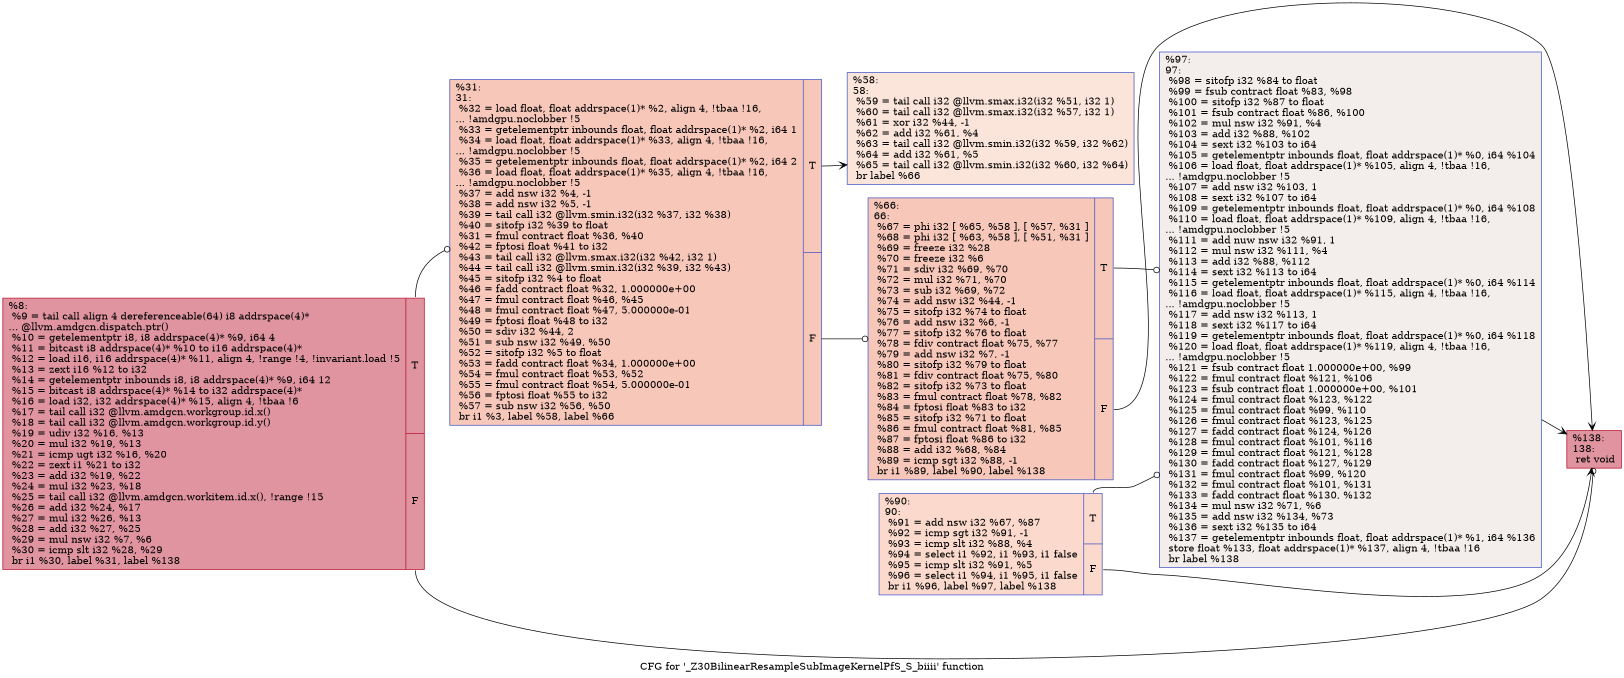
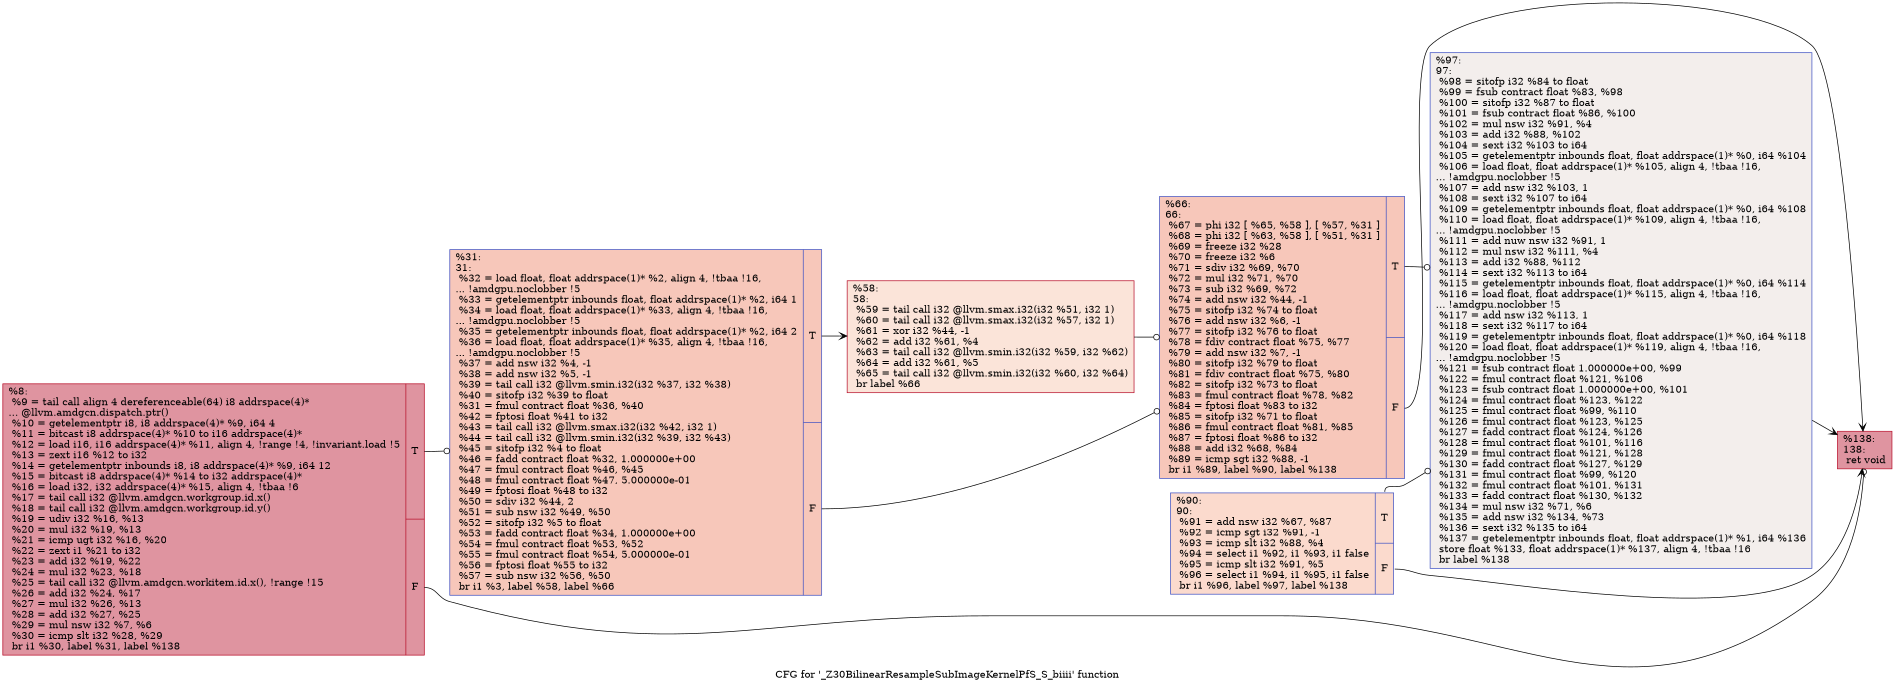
  digraph {
    label="CFG for '_Z30BilinearResampleSubImageKernelPfS_S_biiii' function"
    rankdir=LR
    node [color="#3d50c3ff" fillcolor="#b70d2870" shape=record style=filled]
    edge [arrowhead=odot tailport=s0]
    n1 [color="#b70d28ff" label="{%8:\l  %9 = tail call align 4 dereferenceable(64) i8 addrspace(4)*\l... @llvm.amdgcn.dispatch.ptr()\l  %10 = getelementptr i8, i8 addrspace(4)* %9, i64 4\l  %11 = bitcast i8 addrspace(4)* %10 to i16 addrspace(4)*\l  %12 = load i16, i16 addrspace(4)* %11, align 4, !range !4, !invariant.load !5\l  %13 = zext i16 %12 to i32\l  %14 = getelementptr inbounds i8, i8 addrspace(4)* %9, i64 12\l  %15 = bitcast i8 addrspace(4)* %14 to i32 addrspace(4)*\l  %16 = load i32, i32 addrspace(4)* %15, align 4, !tbaa !6\l  %17 = tail call i32 @llvm.amdgcn.workgroup.id.x()\l  %18 = tail call i32 @llvm.amdgcn.workgroup.id.y()\l  %19 = udiv i32 %16, %13\l  %20 = mul i32 %19, %13\l  %21 = icmp ugt i32 %16, %20\l  %22 = zext i1 %21 to i32\l  %23 = add i32 %19, %22\l  %24 = mul i32 %23, %18\l  %25 = tail call i32 @llvm.amdgcn.workitem.id.x(), !range !15\l  %26 = add i32 %24, %17\l  %27 = mul i32 %26, %13\l  %28 = add i32 %27, %25\l  %29 = mul nsw i32 %7, %6\l  %30 = icmp slt i32 %28, %29\l  br i1 %30, label %31, label %138\l|{<s0>T|<s1>F}}"]
    n2 [fillcolor="#ec7f6370" label="{%31:\l31:                                               \l  %32 = load float, float addrspace(1)* %2, align 4, !tbaa !16,\l... !amdgpu.noclobber !5\l  %33 = getelementptr inbounds float, float addrspace(1)* %2, i64 1\l  %34 = load float, float addrspace(1)* %33, align 4, !tbaa !16,\l... !amdgpu.noclobber !5\l  %35 = getelementptr inbounds float, float addrspace(1)* %2, i64 2\l  %36 = load float, float addrspace(1)* %35, align 4, !tbaa !16,\l... !amdgpu.noclobber !5\l  %37 = add nsw i32 %4, -1\l  %38 = add nsw i32 %5, -1\l  %39 = tail call i32 @llvm.smin.i32(i32 %37, i32 %38)\l  %40 = sitofp i32 %39 to float\l  %31 = fmul contract float %36, %40\l  %42 = fptosi float %41 to i32\l  %43 = tail call i32 @llvm.smax.i32(i32 %42, i32 1)\l  %44 = tail call i32 @llvm.smin.i32(i32 %39, i32 %43)\l  %45 = sitofp i32 %4 to float\l  %46 = fadd contract float %32, 1.000000e+00\l  %47 = fmul contract float %46, %45\l  %48 = fmul contract float %47, 5.000000e-01\l  %49 = fptosi float %48 to i32\l  %50 = sdiv i32 %44, 2\l  %51 = sub nsw i32 %49, %50\l  %52 = sitofp i32 %5 to float\l  %53 = fadd contract float %34, 1.000000e+00\l  %54 = fmul contract float %53, %52\l  %55 = fmul contract float %54, 5.000000e-01\l  %56 = fptosi float %55 to i32\l  %57 = sub nsw i32 %56, %50\l  br i1 %3, label %58, label %66\l|{<s0>T|<s1>F}}"]
    n3 [color="#b70d28ff" label="{%138:\l138:                                              \l  ret void\l}"]
-   n4 [fillcolor="#f5c1a970" label="{%58:\l58:                                               \l  %59 = tail call i32 @llvm.smax.i32(i32 %51, i32 1)\l  %60 = tail call i32 @llvm.smax.i32(i32 %57, i32 1)\l  %61 = xor i32 %44, -1\l  %62 = add i32 %61, %4\l  %63 = tail call i32 @llvm.smin.i32(i32 %59, i32 %62)\l  %64 = add i32 %61, %5\l  %65 = tail call i32 @llvm.smin.i32(i32 %60, i32 %64)\l  br label %66\l}"]
+   n4 [color="#b70d28ff" fillcolor="#f5c1a970" label="{%58:\l58:                                               \l  %59 = tail call i32 @llvm.smax.i32(i32 %51, i32 1)\l  %60 = tail call i32 @llvm.smax.i32(i32 %57, i32 1)\l  %61 = xor i32 %44, -1\l  %62 = add i32 %61, %4\l  %63 = tail call i32 @llvm.smin.i32(i32 %59, i32 %62)\l  %64 = add i32 %61, %5\l  %65 = tail call i32 @llvm.smin.i32(i32 %60, i32 %64)\l  br label %66\l}"]
    n5 [fillcolor="#ec7f6370" label="{%66:\l66:                                               \l  %67 = phi i32 [ %65, %58 ], [ %57, %31 ]\l  %68 = phi i32 [ %63, %58 ], [ %51, %31 ]\l  %69 = freeze i32 %28\l  %70 = freeze i32 %6\l  %71 = sdiv i32 %69, %70\l  %72 = mul i32 %71, %70\l  %73 = sub i32 %69, %72\l  %74 = add nsw i32 %44, -1\l  %75 = sitofp i32 %74 to float\l  %76 = add nsw i32 %6, -1\l  %77 = sitofp i32 %76 to float\l  %78 = fdiv contract float %75, %77\l  %79 = add nsw i32 %7, -1\l  %80 = sitofp i32 %79 to float\l  %81 = fdiv contract float %75, %80\l  %82 = sitofp i32 %73 to float\l  %83 = fmul contract float %78, %82\l  %84 = fptosi float %83 to i32\l  %85 = sitofp i32 %71 to float\l  %86 = fmul contract float %81, %85\l  %87 = fptosi float %86 to i32\l  %88 = add i32 %68, %84\l  %89 = icmp sgt i32 %88, -1\l  br i1 %89, label %90, label %138\l|{<s0>T|<s1>F}}"]
    n6 [fillcolor="#e3d9d370" label="{%97:\l97:                                               \l  %98 = sitofp i32 %84 to float\l  %99 = fsub contract float %83, %98\l  %100 = sitofp i32 %87 to float\l  %101 = fsub contract float %86, %100\l  %102 = mul nsw i32 %91, %4\l  %103 = add i32 %88, %102\l  %104 = sext i32 %103 to i64\l  %105 = getelementptr inbounds float, float addrspace(1)* %0, i64 %104\l  %106 = load float, float addrspace(1)* %105, align 4, !tbaa !16,\l... !amdgpu.noclobber !5\l  %107 = add nsw i32 %103, 1\l  %108 = sext i32 %107 to i64\l  %109 = getelementptr inbounds float, float addrspace(1)* %0, i64 %108\l  %110 = load float, float addrspace(1)* %109, align 4, !tbaa !16,\l... !amdgpu.noclobber !5\l  %111 = add nuw nsw i32 %91, 1\l  %112 = mul nsw i32 %111, %4\l  %113 = add i32 %88, %112\l  %114 = sext i32 %113 to i64\l  %115 = getelementptr inbounds float, float addrspace(1)* %0, i64 %114\l  %116 = load float, float addrspace(1)* %115, align 4, !tbaa !16,\l... !amdgpu.noclobber !5\l  %117 = add nsw i32 %113, 1\l  %118 = sext i32 %117 to i64\l  %119 = getelementptr inbounds float, float addrspace(1)* %0, i64 %118\l  %120 = load float, float addrspace(1)* %119, align 4, !tbaa !16,\l... !amdgpu.noclobber !5\l  %121 = fsub contract float 1.000000e+00, %99\l  %122 = fmul contract float %121, %106\l  %123 = fsub contract float 1.000000e+00, %101\l  %124 = fmul contract float %123, %122\l  %125 = fmul contract float %99, %110\l  %126 = fmul contract float %123, %125\l  %127 = fadd contract float %124, %126\l  %128 = fmul contract float %101, %116\l  %129 = fmul contract float %121, %128\l  %130 = fadd contract float %127, %129\l  %131 = fmul contract float %99, %120\l  %132 = fmul contract float %101, %131\l  %133 = fadd contract float %130, %132\l  %134 = mul nsw i32 %71, %6\l  %135 = add nsw i32 %134, %73\l  %136 = sext i32 %135 to i64\l  %137 = getelementptr inbounds float, float addrspace(1)* %1, i64 %136\l  store float %133, float addrspace(1)* %137, align 4, !tbaa !16\l  br label %138\l}"]
    n7 [fillcolor="#f7ac8e70" label="{%90:\l90:                                               \l  %91 = add nsw i32 %67, %87\l  %92 = icmp sgt i32 %91, -1\l  %93 = icmp slt i32 %88, %4\l  %94 = select i1 %92, i1 %93, i1 false\l  %95 = icmp slt i32 %91, %5\l  %96 = select i1 %94, i1 %95, i1 false\l  br i1 %96, label %97, label %138\l|{<s0>T|<s1>F}}"]
    n1 -> n2
    n1 -> n3 [tailport=s1]
    n2 -> n4 [arrowhead=vee]
    n2 -> n5 [tailport=s1]
+   n4 -> n5
    n5 -> n3 [arrowhead=vee tailport=s1]
    n5 -> n6
    n6 -> n3 [arrowhead=vee]
    n7 -> n3 [arrowhead=vee tailport=s1]
    n7 -> n6
  }
